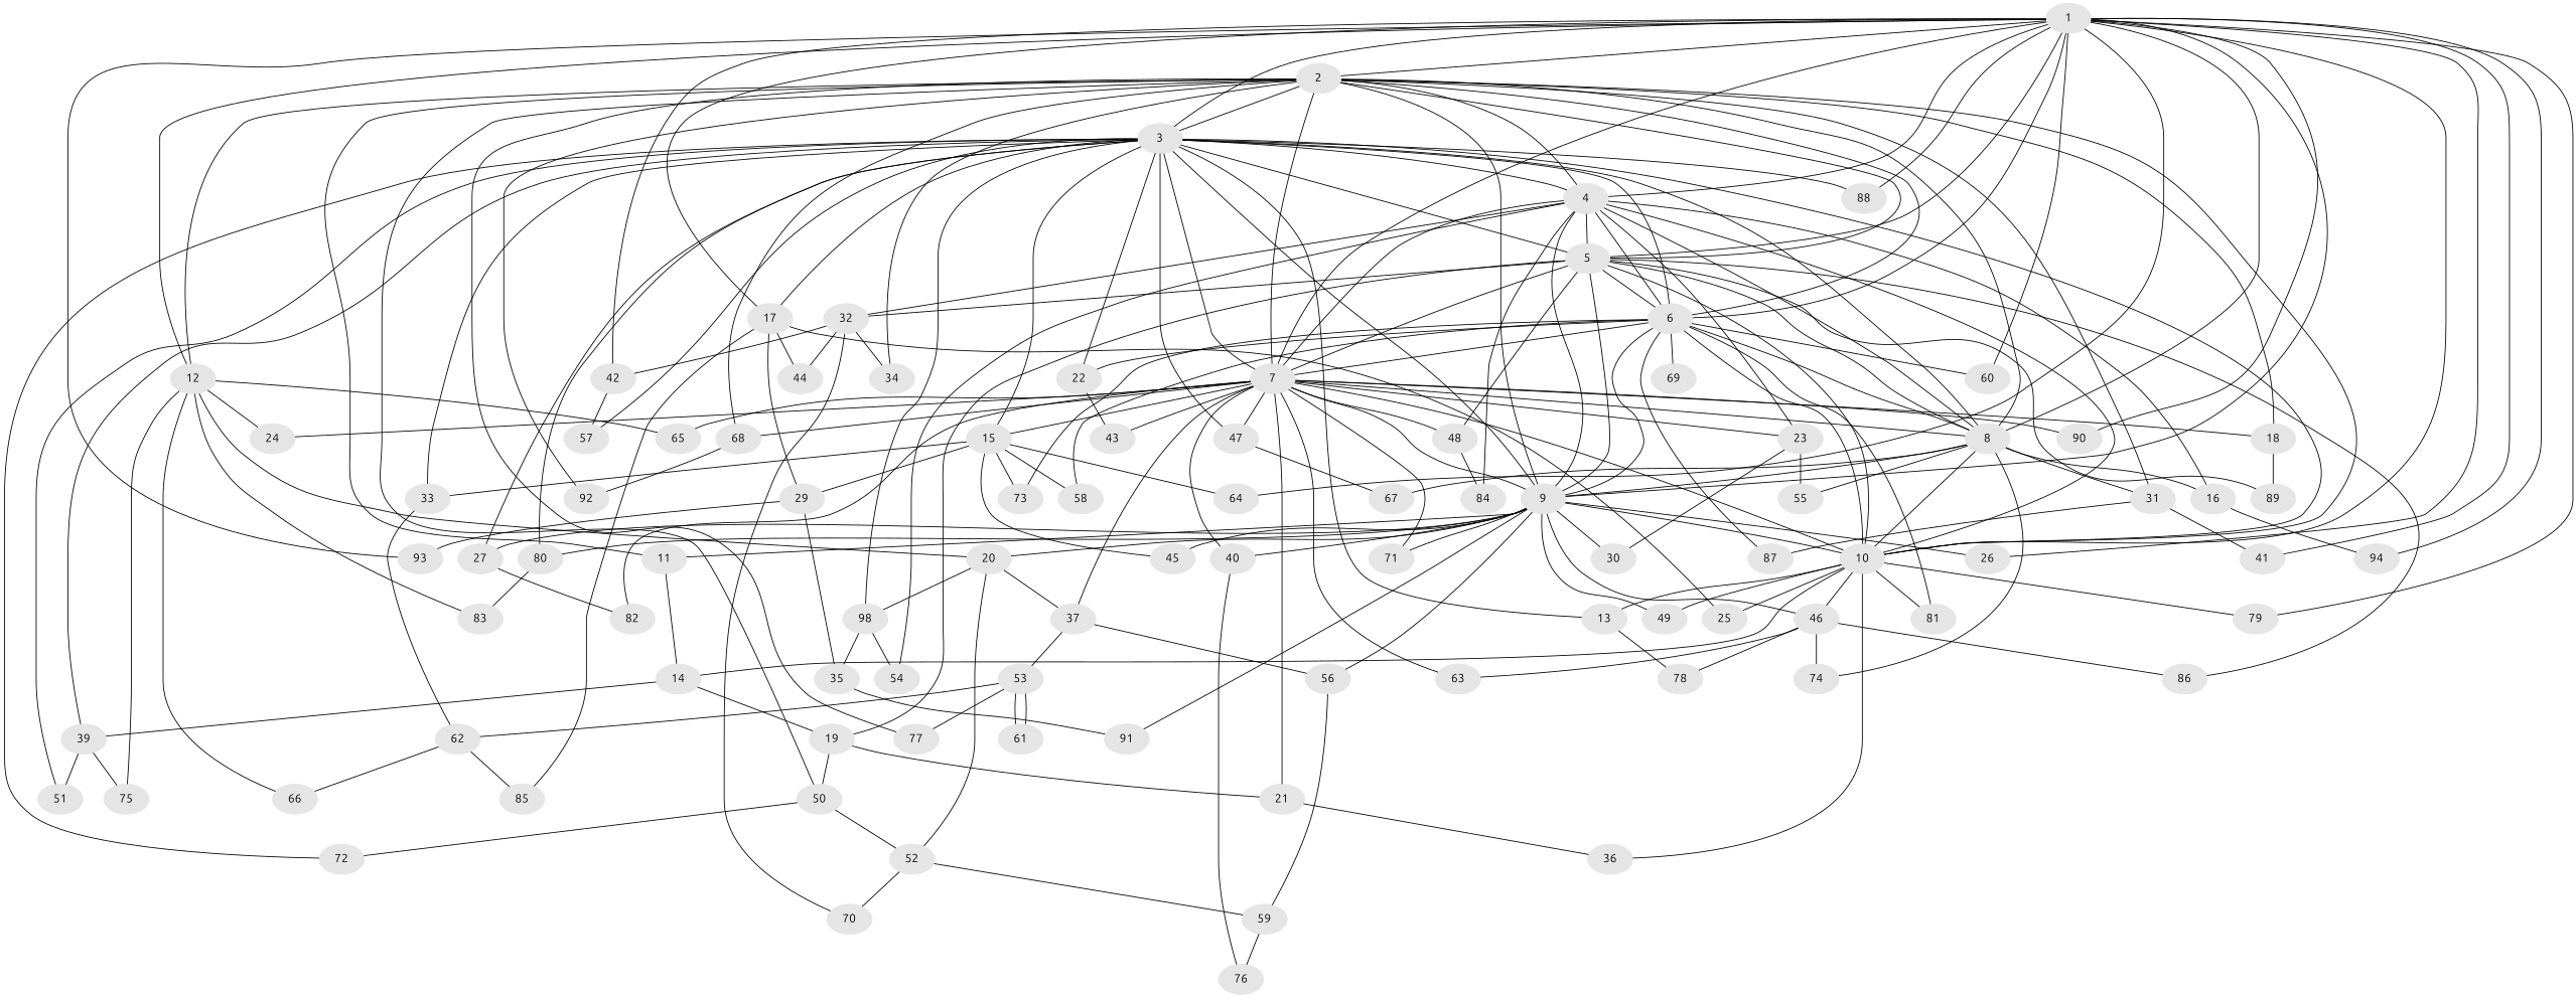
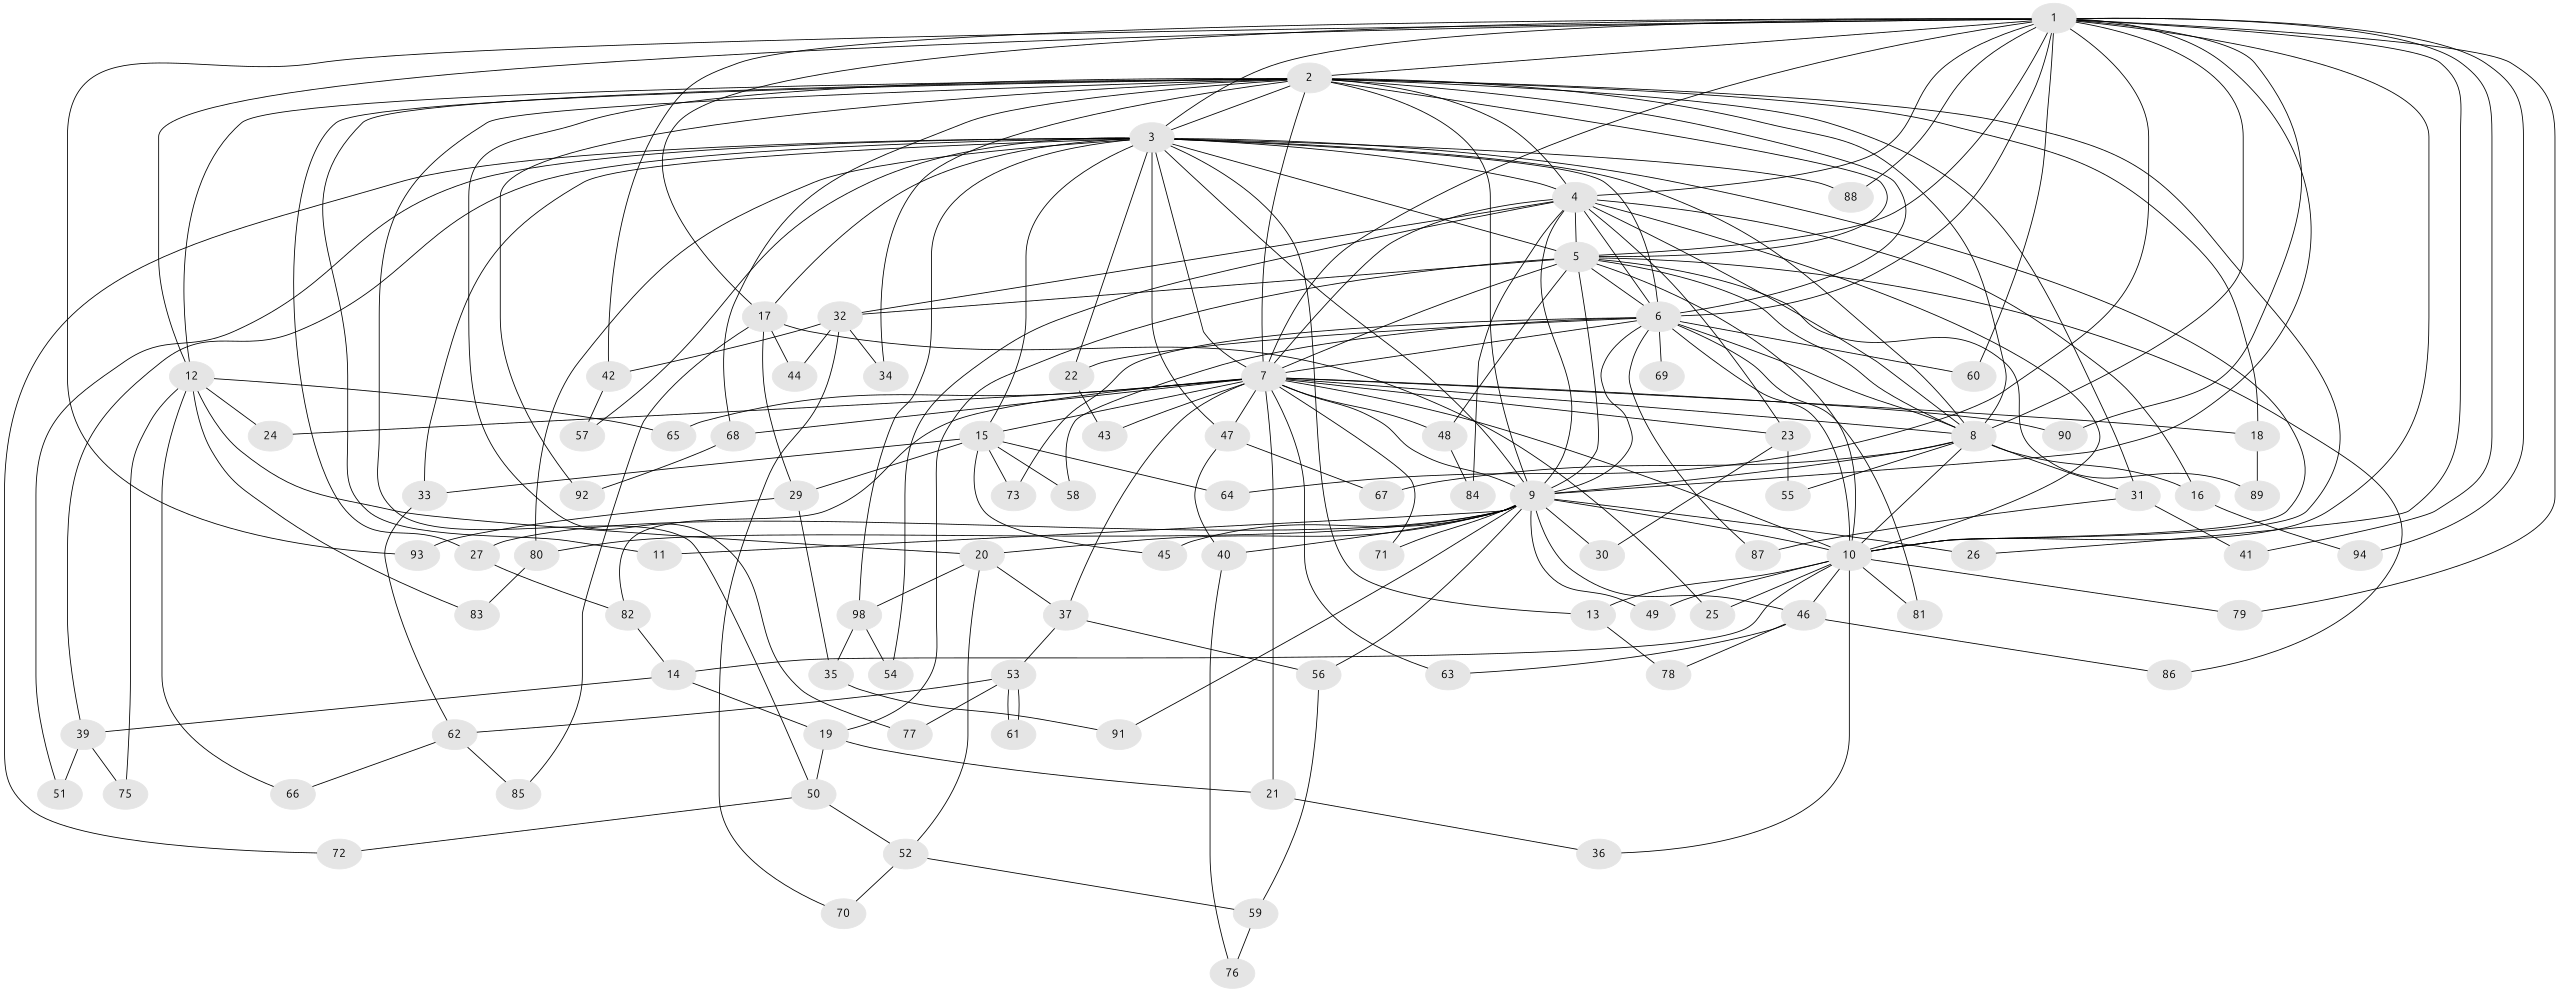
  graph {
    fontname=Ubuntu
    node [color=gray90 fontname=Ubuntu style=filled]
    edge [fontname=Ubuntu]
    1
    2
    3
    4
    5
    6
    7
    8
    9
    10
    12
    17
    26
    41
    42
    60
    64
    79
    88
    90
    93
    94
    11
    18
    27
    31
    34
    50
    68
    77
    92
    13
    15
    22
    n35 [label=98]
    33
    39
    47
    51
    57
    72
    80
    16
    23
    32
    54
    84
    19
    48
    86
    89
    58
    69
    73
    81
    87
    21
    24
    37
    40
    43
    63
    65
    71
    82
    55
    67
-   74
    20
    30
    45
    46
    49
    56
    91
    14
    25
    36
    66
    75
    83
    29
    44
    85
    52
    78
    35
    62
    70
    53
    76
    59
    61
    1 -- 2
    1 -- 3
    1 -- 4
    1 -- 5
    1 -- 6
    1 -- 7
    1 -- 8
    1 -- 9
    1 -- 10
    1 -- 12
    1 -- 17
    1 -- 26
    1 -- 41
    1 -- 42
    1 -- 60
    1 -- 64
    1 -- 79
    1 -- 88
    1 -- 90
    1 -- 93
    1 -- 94
    2 -- 3
    2 -- 4
    2 -- 5
    2 -- 6
    2 -- 7
    2 -- 8
    2 -- 9
    2 -- 10
    2 -- 12
    2 -- 11
    2 -- 18
-   3 -- 27
+   2 -- 27
    2 -- 31
    2 -- 34
    2 -- 50
    2 -- 68
    2 -- 77
    2 -- 92
    3 -- 4
    3 -- 5
    3 -- 6
    3 -- 7
    3 -- 8
    3 -- 9
    3 -- 10
    3 -- 17
    3 -- 88
    3 -- 13
    3 -- 15
    3 -- 22
    3 -- n35
    3 -- 33
    3 -- 39
    3 -- 47
    3 -- 51
    3 -- 57
    3 -- 72
    3 -- 80
    4 -- 5
    4 -- 6
    4 -- 7
    4 -- 8
    4 -- 9
    4 -- 10
    4 -- 16
    4 -- 23
    4 -- 32
    4 -- 54
    4 -- 84
    5 -- 6
    5 -- 7
    5 -- 8
    5 -- 9
    5 -- 10
    5 -- 32
    5 -- 19
    5 -- 48
    5 -- 86
    5 -- 89
    6 -- 7
    6 -- 8
    6 -- 9
    6 -- 10
    6 -- 60
    6 -- 22
    6 -- 58
    6 -- 69
    6 -- 73
    6 -- 81
    6 -- 87
    7 -- 8
    7 -- 9
    7 -- 10
    7 -- 90
    7 -- 18
    7 -- 68
    7 -- 15
    7 -- 47
    7 -- 23
    7 -- 48
    7 -- 21
    7 -- 24
    7 -- 37
-   7 -- 40
+   47 -- 40
    7 -- 43
    7 -- 63
    7 -- 65
    7 -- 71
    7 -- 82
    8 -- 9
    8 -- 10
    8 -- 31
    8 -- 16
    8 -- 55
    8 -- 67
-   8 -- 74
    9 -- 10
    9 -- 26
    9 -- 11
    9 -- 27
    9 -- 80
    9 -- 40
    9 -- 71
    9 -- 20
    9 -- 30
    9 -- 45
    9 -- 46
    9 -- 49
    9 -- 56
    9 -- 91
    10 -- 79
    10 -- 13
    10 -- 81
    10 -- 46
    10 -- 49
    10 -- 14
    10 -- 25
    10 -- 36
    12 -- 24
    12 -- 65
    12 -- 20
    12 -- 66
    12 -- 75
    12 -- 83
    17 -- 25
    17 -- 29
    17 -- 44
    17 -- 85
    42 -- 57
-   11 -- 14
+   82 -- 14
    18 -- 89
    27 -- 82
    31 -- 41
    31 -- 87
    50 -- 72
    50 -- 52
    68 -- 92
    13 -- 78
    15 -- 64
    15 -- 33
    15 -- 58
    15 -- 73
    15 -- 45
    15 -- 29
    22 -- 43
    n35 -- 54
    n35 -- 35
    33 -- 62
    39 -- 51
    39 -- 75
    47 -- 67
    80 -- 83
    16 -- 94
    23 -- 55
    23 -- 30
    32 -- 42
    32 -- 34
    32 -- 44
    32 -- 70
    19 -- 50
    19 -- 21
    48 -- 84
    21 -- 36
    37 -- 56
    37 -- 53
    40 -- 76
    20 -- n35
    20 -- 37
    20 -- 52
    46 -- 86
    46 -- 63
-   46 -- 74
    46 -- 78
    56 -- 59
    14 -- 39
    14 -- 19
    29 -- 93
    29 -- 35
    52 -- 70
    52 -- 59
    35 -- 91
    62 -- 66
    62 -- 85
    53 -- 77
    53 -- 62
    53 -- 61
    53 -- 61
    59 -- 76
  }
